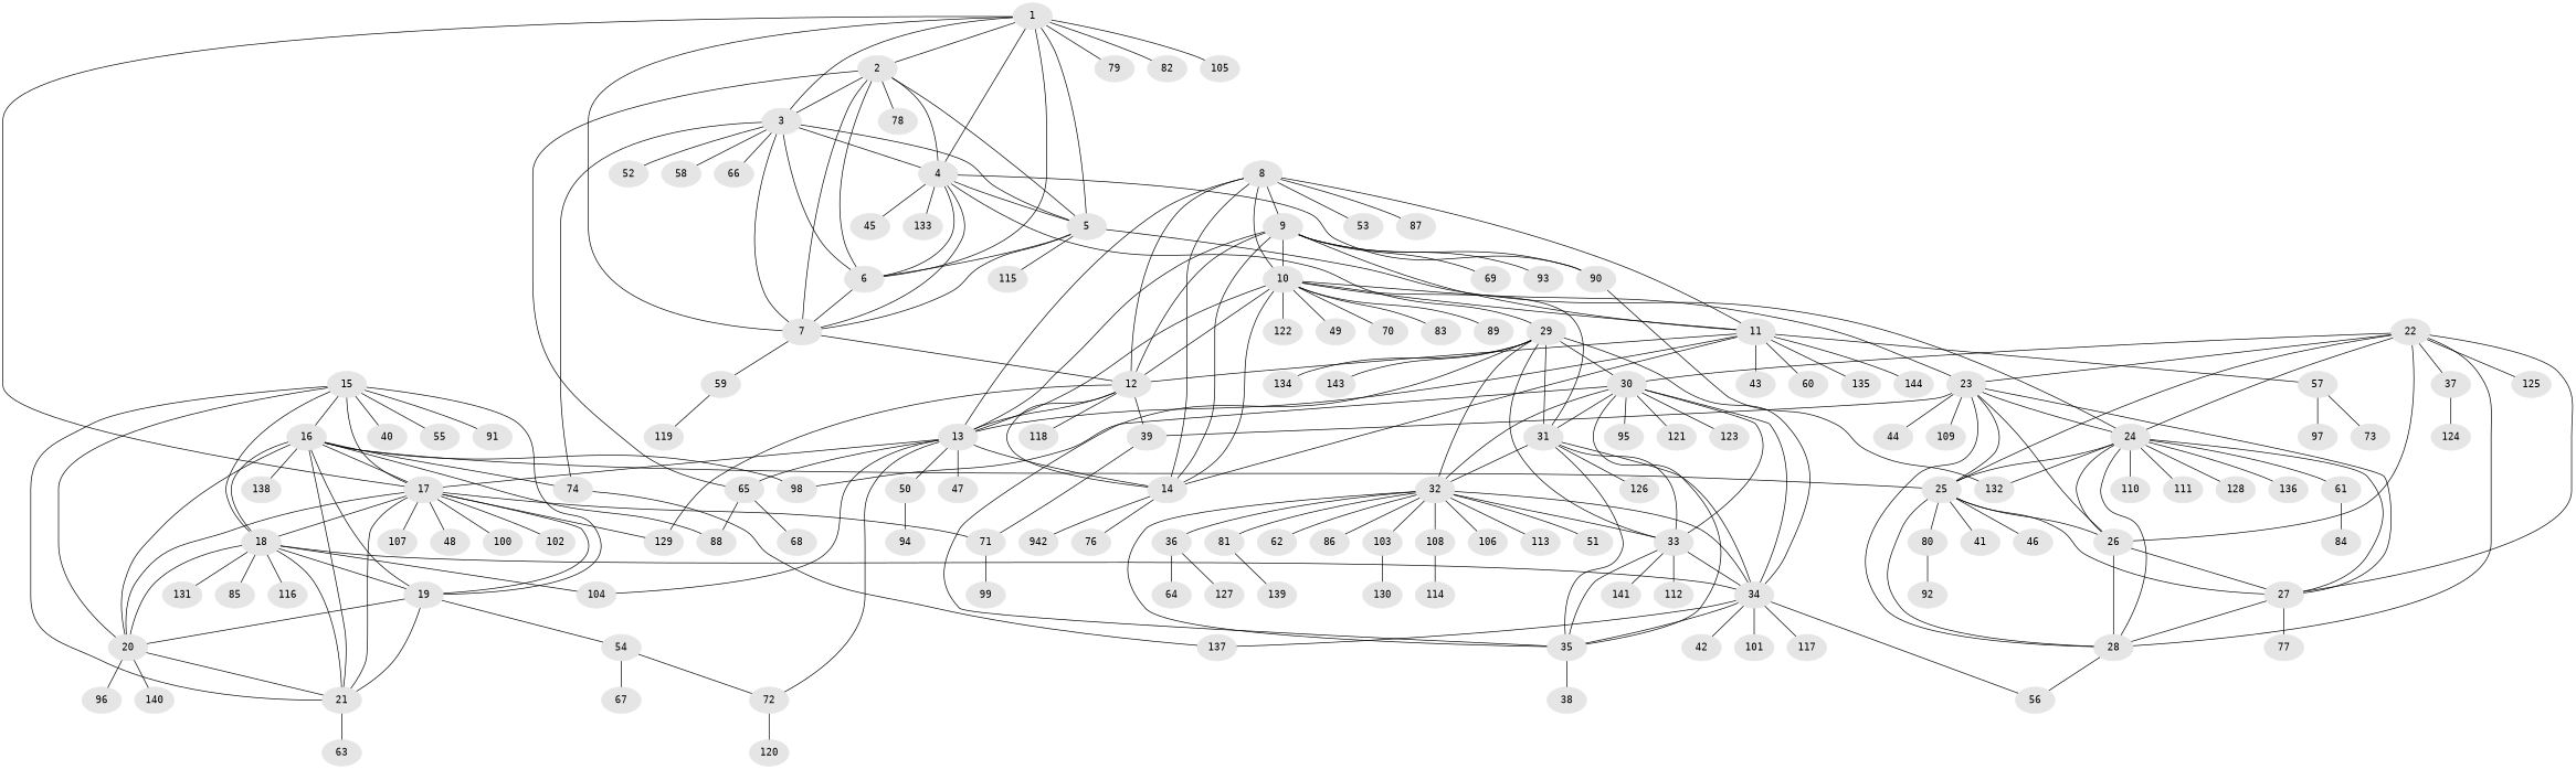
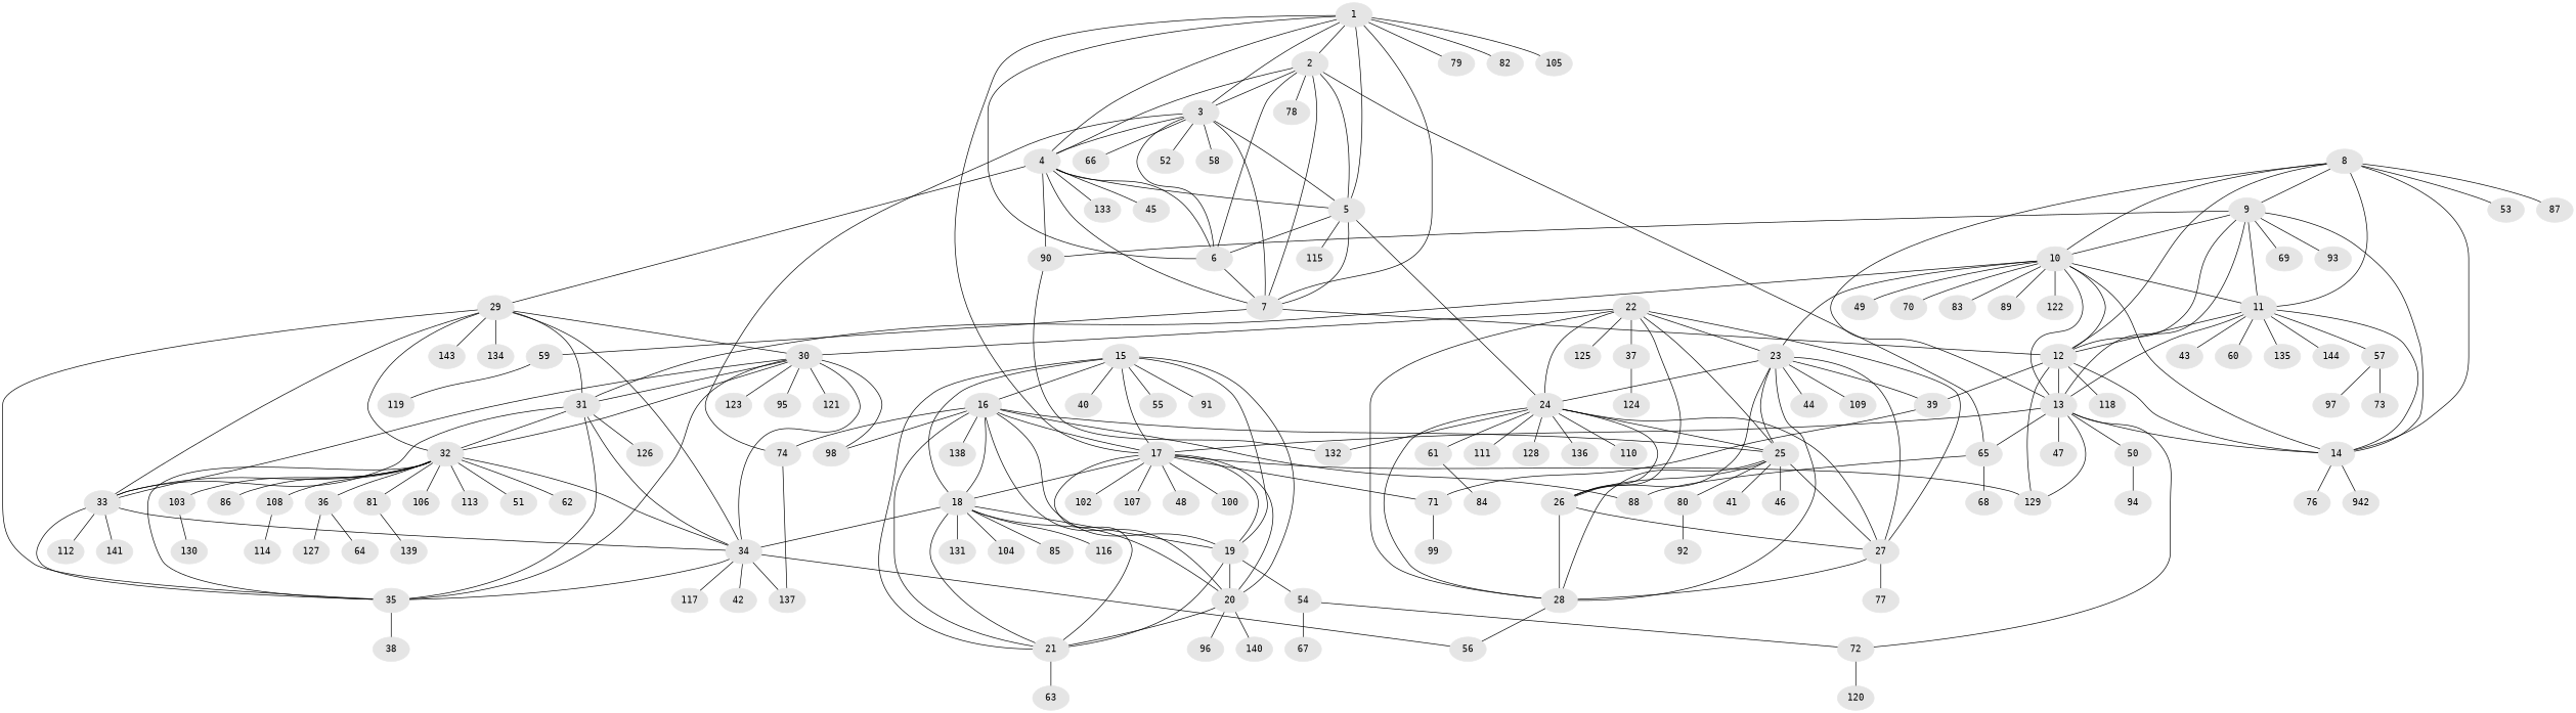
  graph {
    fontname="DejaVu Sans Mono"
    node [color=gray90 fontname="DejaVu Sans Mono" style=filled]
    edge [fontname="DejaVu Sans Mono"]
    1
    2
    3
    4
    5
    6
    7
    17
    79
    82
    105
    65
    78
    52
    58
    66
    74
    29
    45
    90
    133
    24
    115
    12
    59
    129
    18
    19
    20
    21
    48
    71
    100
    102
    107
    88
    68
    137
    31
    34
    30
    32
    33
    35
    134
    143
    132
    25
    26
    27
    28
    61
    110
    111
    128
    136
    13
    14
    39
    118
    119
    8
    9
    10
    11
    53
    87
    69
    93
    23
    49
    70
    83
    89
    122
    43
    57
    60
    135
    144
    47
    50
    72
    104
    76
    n86 [label=942]
    44
    109
    126
    73
    97
    94
    120
    15
    16
    40
    55
    91
    98
    138
    85
    116
    131
    54
    96
    140
    63
    41
    46
    80
    99
    56
    42
-   101
    117
    67
    22
    37
    125
    77
    95
    121
    123
    124
    84
    92
    36
    51
    62
    81
    86
    103
    106
    108
    113
    112
    141
    38
    64
    127
    139
    130
    114
    1 -- 2
    1 -- 3
    1 -- 4
    1 -- 5
    1 -- 6
    1 -- 7
    1 -- 17
    1 -- 79
    1 -- 82
    1 -- 105
    2 -- 3
    2 -- 4
    2 -- 5
    2 -- 6
    2 -- 7
    2 -- 65
    2 -- 78
    3 -- 4
    3 -- 5
    3 -- 6
    3 -- 7
    3 -- 52
    3 -- 58
    3 -- 66
    3 -- 74
    4 -- 5
    4 -- 6
    4 -- 7
    4 -- 29
    4 -- 45
    4 -- 90
    4 -- 133
    5 -- 6
    5 -- 7
    5 -- 24
    5 -- 115
    6 -- 7
    7 -- 12
    7 -- 59
    17 -- 129
    17 -- 18
    17 -- 19
    17 -- 20
    17 -- 21
    17 -- 48
    17 -- 71
    17 -- 100
    17 -- 102
    17 -- 107
    65 -- 88
    65 -- 68
    74 -- 137
    29 -- 31
    29 -- 34
    29 -- 30
    29 -- 32
    29 -- 33
    29 -- 35
    29 -- 134
    29 -- 143
    90 -- 132
    24 -- 132
    24 -- 25
    24 -- 26
    24 -- 27
    24 -- 28
    24 -- 61
    24 -- 110
    24 -- 111
    24 -- 128
    24 -- 136
    12 -- 129
    12 -- 13
    12 -- 14
    12 -- 39
    12 -- 118
    59 -- 119
    18 -- 19
    18 -- 20
    18 -- 21
    18 -- 34
    18 -- 104
    18 -- 85
    18 -- 116
    18 -- 131
    19 -- 20
    19 -- 21
    19 -- 54
    20 -- 21
    20 -- 96
    20 -- 140
    21 -- 63
    71 -- 99
    31 -- 34
    31 -- 32
    31 -- 33
    31 -- 35
    31 -- 126
    34 -- 137
    34 -- 35
    34 -- 56
    34 -- 42
-   34 -- 101
    34 -- 117
    30 -- 31
    30 -- 34
    30 -- 32
    30 -- 33
    30 -- 35
    30 -- 98
    30 -- 95
    30 -- 121
    30 -- 123
    32 -- 34
    32 -- 33
    32 -- 35
    32 -- 36
    32 -- 51
    32 -- 62
    32 -- 81
    32 -- 86
    32 -- 103
    32 -- 106
    32 -- 108
    32 -- 113
    33 -- 34
    33 -- 35
    33 -- 112
    33 -- 141
    35 -- 38
    25 -- 26
    25 -- 27
    25 -- 28
    25 -- 41
    25 -- 46
    25 -- 80
    26 -- 27
    26 -- 28
    27 -- 28
    27 -- 77
    28 -- 56
    61 -- 84
    13 -- 17
    13 -- 65
    13 -- 14
    13 -- 47
    13 -- 50
    13 -- 72
-   13 -- 104
+   13 -- 129
    14 -- 76
    14 -- n86
    39 -- 71
    8 -- 12
    8 -- 13
    8 -- 14
    8 -- 9
    8 -- 10
    8 -- 11
    8 -- 53
    8 -- 87
    9 -- 90
    9 -- 12
    9 -- 13
    9 -- 14
    9 -- 10
    9 -- 11
    9 -- 69
    9 -- 93
    10 -- 12
    10 -- 31
    10 -- 13
    10 -- 14
    10 -- 11
    10 -- 23
    10 -- 49
    10 -- 70
    10 -- 83
    10 -- 89
    10 -- 122
    11 -- 12
    11 -- 13
    11 -- 14
    11 -- 43
    11 -- 57
    11 -- 60
    11 -- 135
    11 -- 144
    23 -- 24
    23 -- 25
    23 -- 26
    23 -- 27
    23 -- 28
    23 -- 39
    23 -- 44
    23 -- 109
    57 -- 73
    57 -- 97
    50 -- 94
    72 -- 120
    15 -- 17
    15 -- 18
    15 -- 19
    15 -- 20
    15 -- 21
    15 -- 16
    15 -- 40
    15 -- 55
    15 -- 91
    16 -- 17
    16 -- 74
    16 -- 18
    16 -- 19
    16 -- 20
    16 -- 21
    16 -- 88
    16 -- 25
    16 -- 98
    16 -- 138
    54 -- 72
    54 -- 67
    80 -- 92
    22 -- 24
    22 -- 30
    22 -- 25
    22 -- 26
    22 -- 27
    22 -- 28
    22 -- 23
    22 -- 37
    22 -- 125
    37 -- 124
    36 -- 64
    36 -- 127
    81 -- 139
    103 -- 130
    108 -- 114
  }
